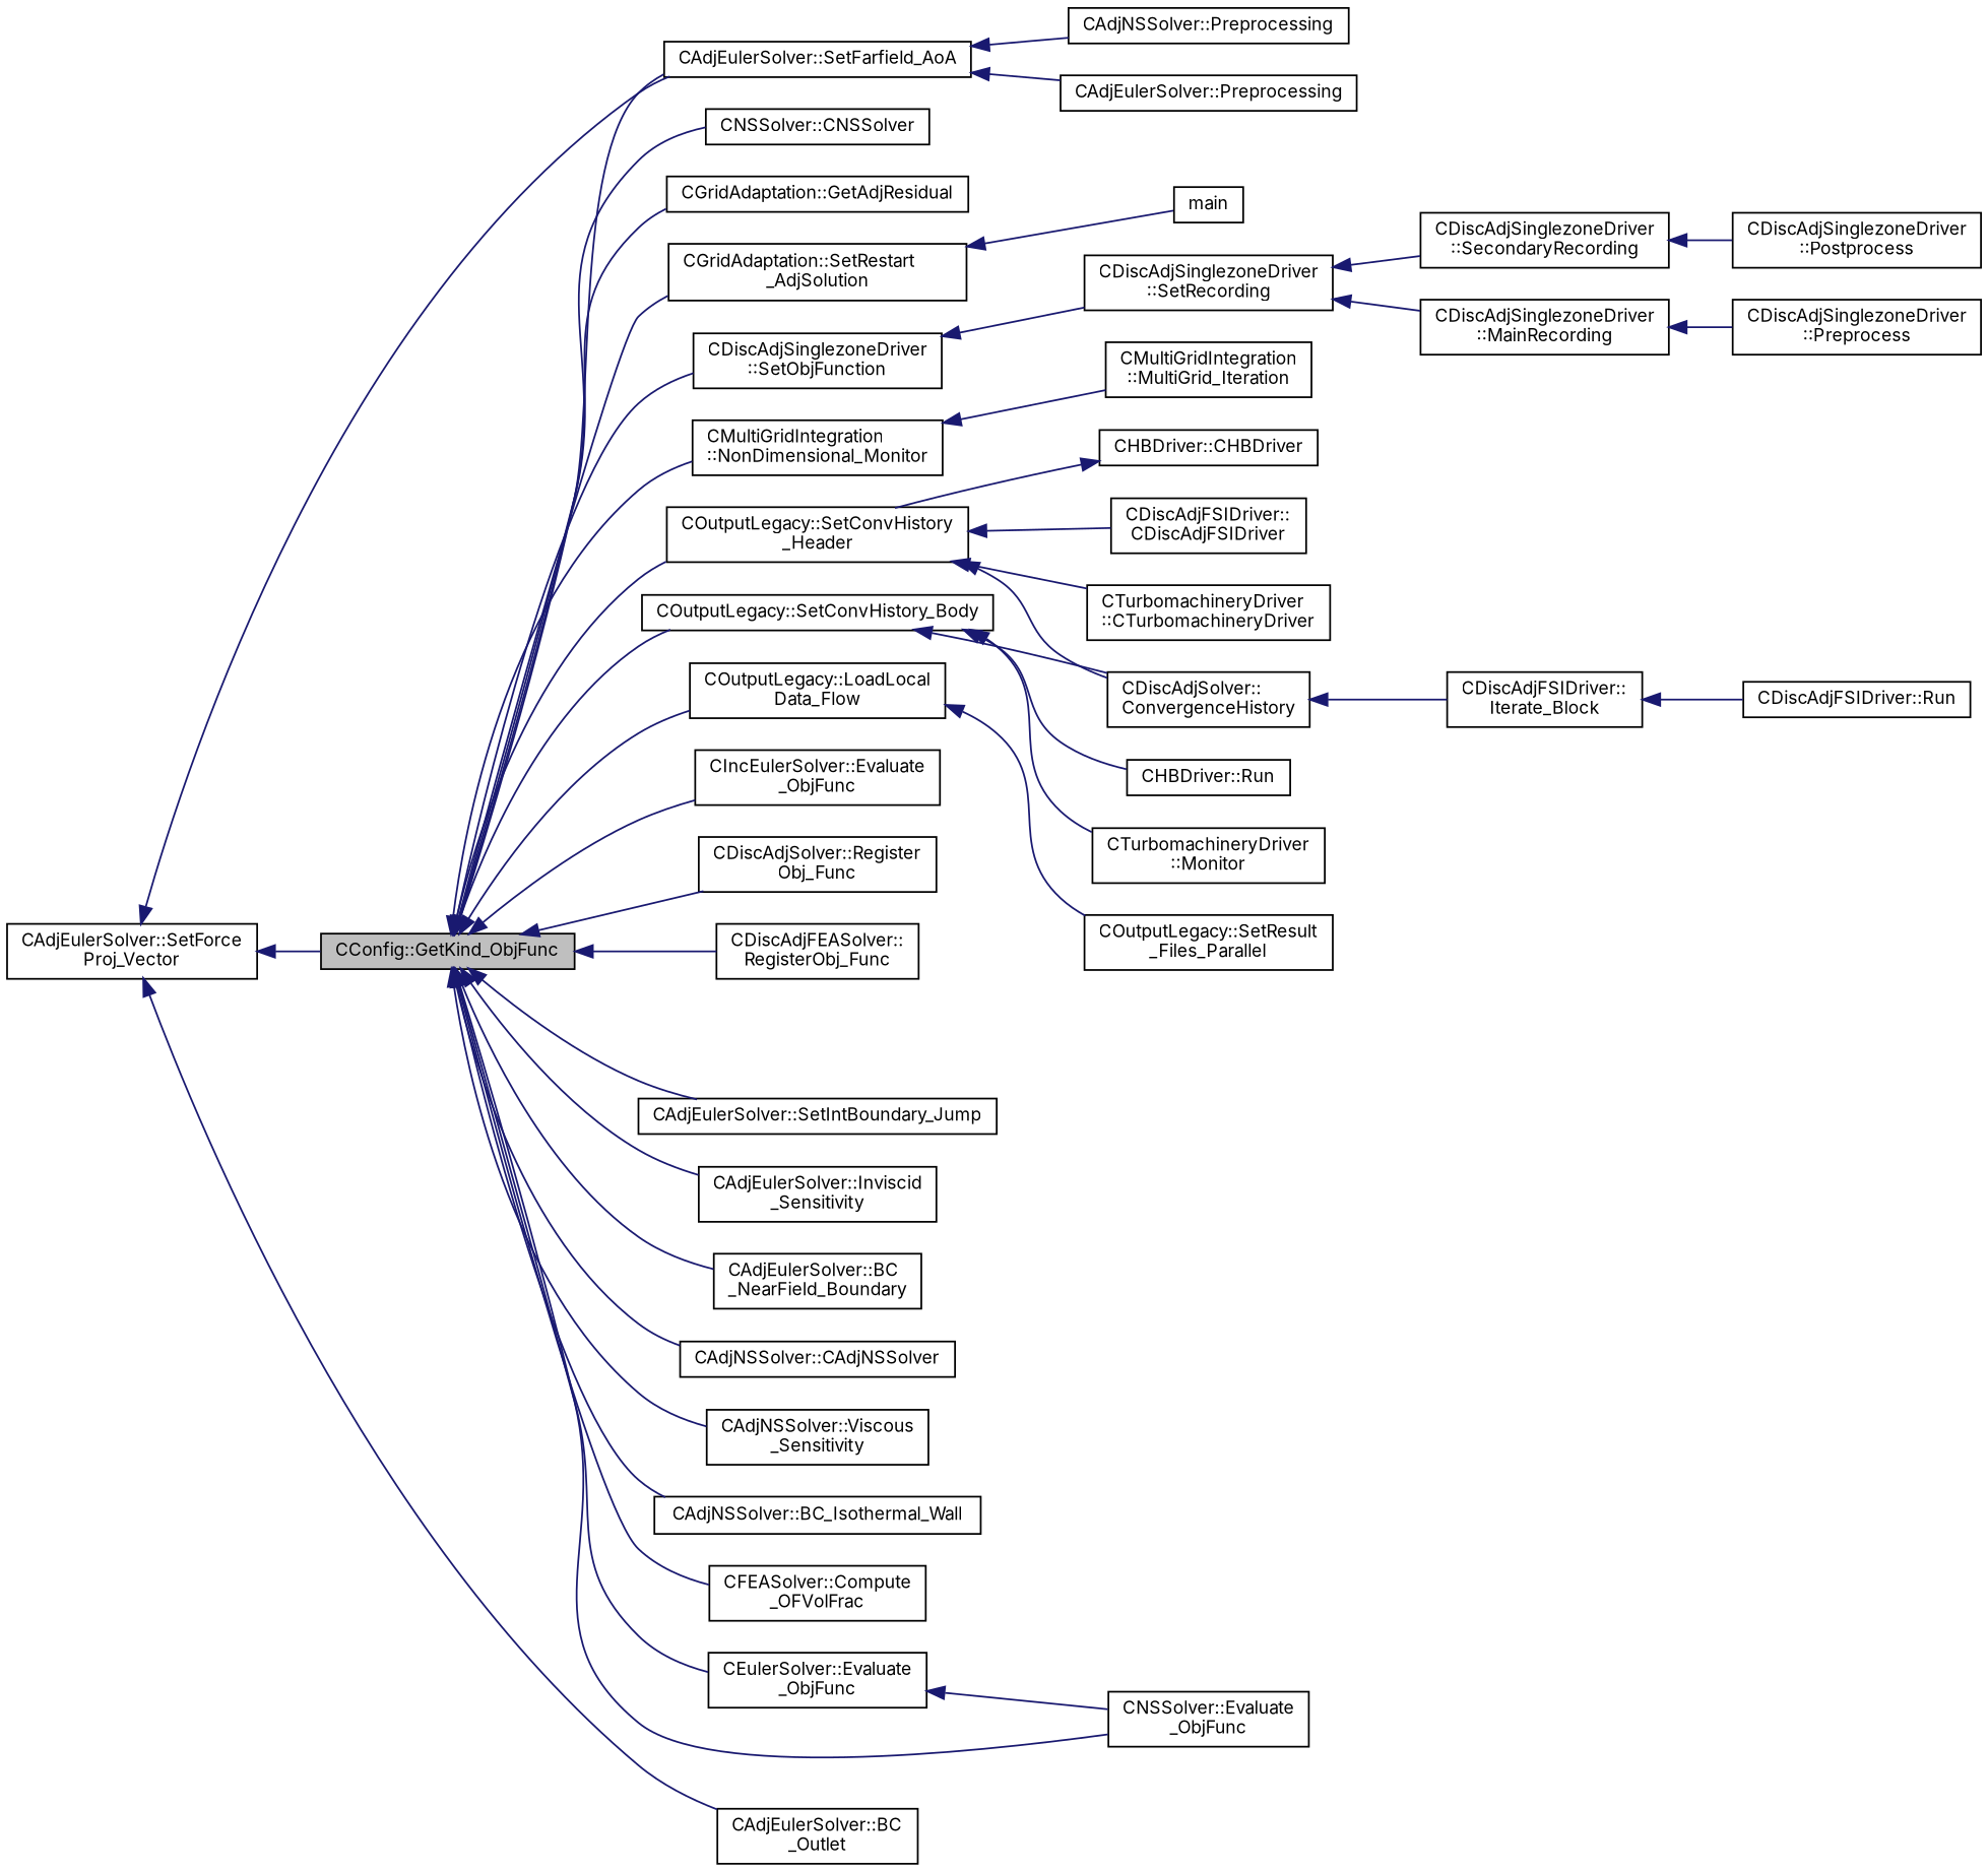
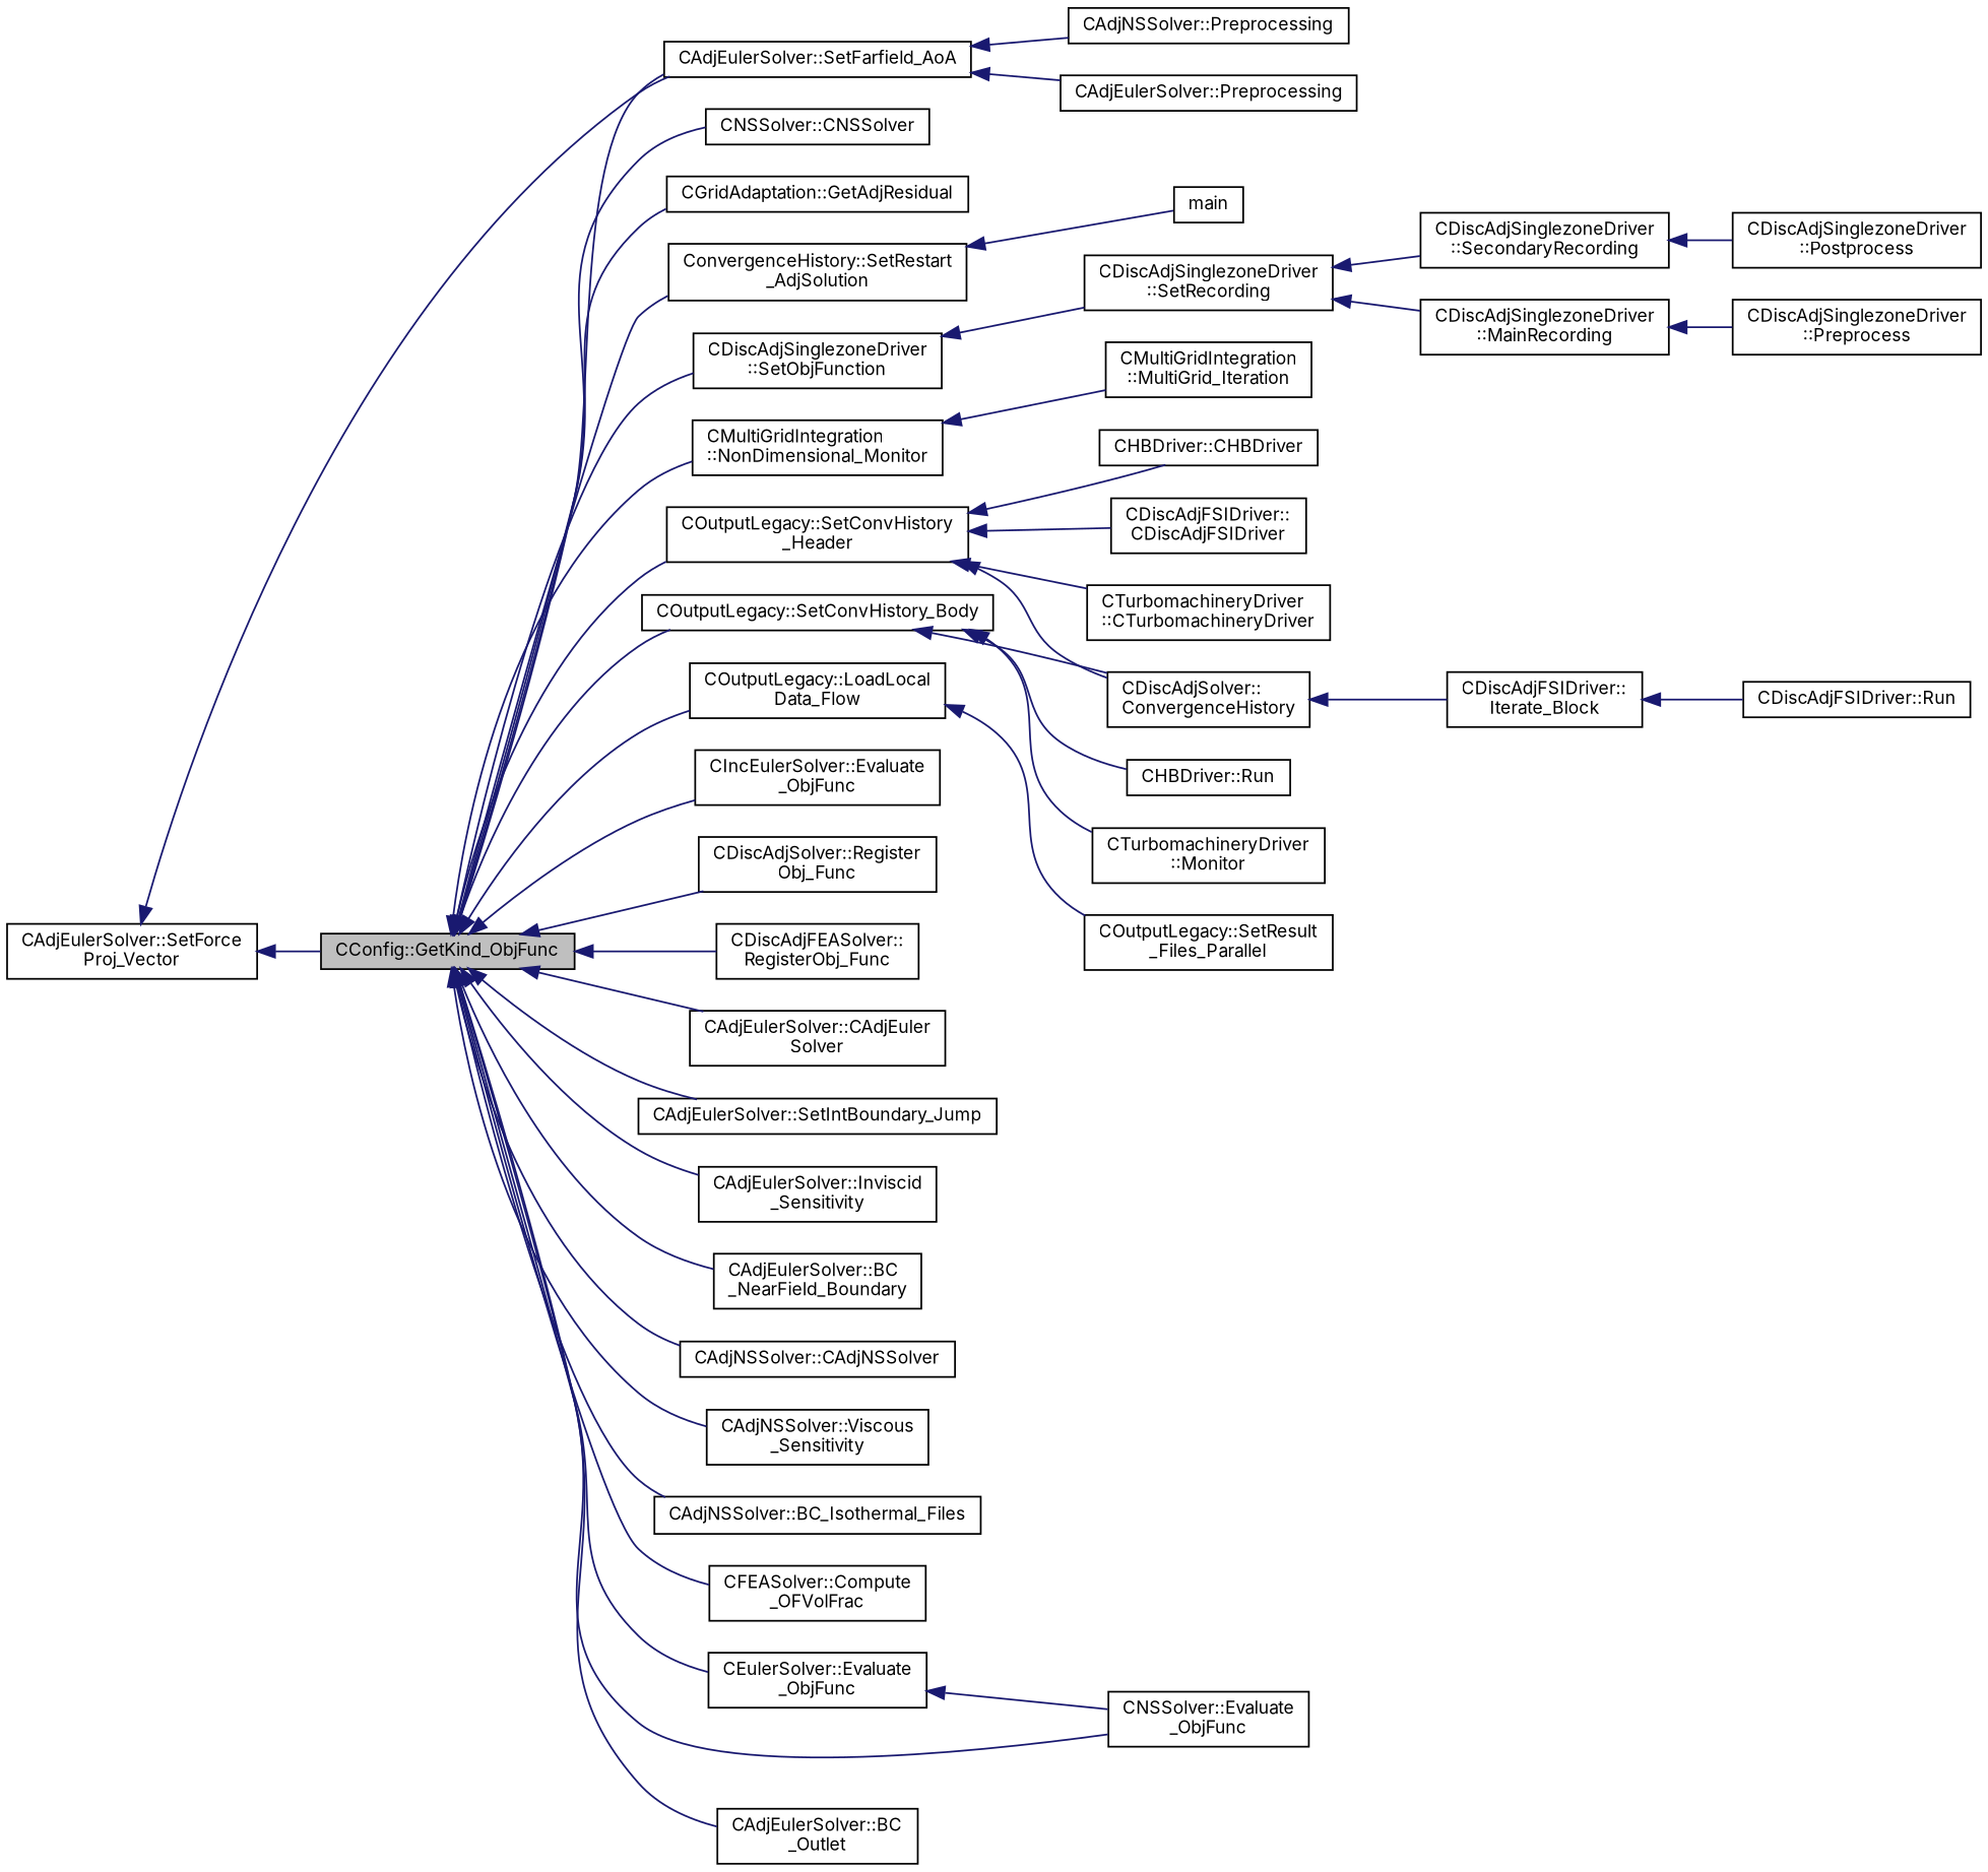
  digraph {
    fontname=Inter
    rankdir=LR
    node [color=black fillcolor=white fontname=Inter fontsize=10 shape=record style=filled]
    edge [color=midnightblue dir=back fontname=Inter fontsize=10 labelfontname=Helvetica labelfontsize=10 style=solid]
    n1 [fillcolor=grey75 fontcolor=black height=0.2 label="CConfig::GetKind_ObjFunc" width=0.4]
    n2 [height=0.2 label="CGridAdaptation::GetAdjResidual" width=0.4]
-   n3 [height=0.2 label="CGridAdaptation::SetRestart\l_AdjSolution" width=0.4]
+   n3 [height=0.2 label="ConvergenceHistory::SetRestart\l_AdjSolution" width=0.4]
    n4 [height=0.2 label="CDiscAdjSinglezoneDriver\l::SetObjFunction" width=0.4]
    n5 [height=0.2 label="CMultiGridIntegration\l::NonDimensional_Monitor" width=0.4]
    n6 [height=0.2 label="COutputLegacy::SetConvHistory\l_Header" width=0.4]
    n7 [height=0.2 label="COutputLegacy::SetConvHistory_Body" width=0.4]
    n8 [height=0.2 label="COutputLegacy::LoadLocal\lData_Flow" width=0.4]
    n9 [height=0.2 label="CDiscAdjSolver::Register\lObj_Func" width=0.4]
    n10 [height=0.2 label="CDiscAdjFEASolver::\lRegisterObj_Func" width=0.4]
+   n11 [height=0.2 label="CAdjEulerSolver::CAdjEuler\lSolver" width=0.4]
    n12 [height=0.2 label="CAdjEulerSolver::SetFarfield_AoA" width=0.4]
    n13 [height=0.2 label="CAdjEulerSolver::SetIntBoundary_Jump" width=0.4]
    n14 [height=0.2 label="CAdjEulerSolver::Inviscid\l_Sensitivity" width=0.4]
    n15 [height=0.2 label="CAdjEulerSolver::BC\l_NearField_Boundary" width=0.4]
    n16 [height=0.2 label="CAdjEulerSolver::BC\l_Outlet" width=0.4]
    n17 [height=0.2 label="CAdjNSSolver::CAdjNSSolver" width=0.4]
    n18 [height=0.2 label="CAdjNSSolver::Viscous\l_Sensitivity" width=0.4]
-   n19 [height=0.2 label="CAdjNSSolver::BC_Isothermal_Wall" width=0.4]
+   n19 [height=0.2 label="CAdjNSSolver::BC_Isothermal_Files" width=0.4]
    n20 [height=0.2 label="CFEASolver::Compute\l_OFVolFrac" width=0.4]
    n21 [height=0.2 label="CEulerSolver::Evaluate\l_ObjFunc" width=0.4]
    n22 [height=0.2 label="CNSSolver::Evaluate\l_ObjFunc" width=0.4]
    n23 [height=0.2 label="CNSSolver::CNSSolver" width=0.4]
    n24 [height=0.2 label="CIncEulerSolver::Evaluate\l_ObjFunc" width=0.4]
    n25 [height=0.2 label=main width=0.4]
    n26 [height=0.2 label="CDiscAdjSinglezoneDriver\l::SetRecording" width=0.4]
    n27 [height=0.2 label="CMultiGridIntegration\l::MultiGrid_Iteration" width=0.4]
    n28 [height=0.2 label="CTurbomachineryDriver\l::CTurbomachineryDriver" width=0.4]
    n29 [height=0.2 label="CHBDriver::CHBDriver" width=0.4]
    n30 [height=0.2 label="CDiscAdjFSIDriver::\lCDiscAdjFSIDriver" width=0.4]
    n31 [height=0.2 label="CDiscAdjSolver::\lConvergenceHistory" width=0.4]
    n32 [height=0.2 label="CTurbomachineryDriver\l::Monitor" width=0.4]
    n33 [height=0.2 label="CHBDriver::Run" width=0.4]
    n34 [height=0.2 label="COutputLegacy::SetResult\l_Files_Parallel" width=0.4]
    n35 [height=0.2 label="CAdjEulerSolver::SetForce\lProj_Vector" width=0.4]
    n36 [height=0.2 label="CAdjEulerSolver::Preprocessing" width=0.4]
    n37 [height=0.2 label="CAdjNSSolver::Preprocessing" width=0.4]
    n38 [height=0.2 label="CDiscAdjSinglezoneDriver\l::MainRecording" width=0.4]
    n39 [height=0.2 label="CDiscAdjSinglezoneDriver\l::SecondaryRecording" width=0.4]
    n40 [height=0.2 label="CDiscAdjSinglezoneDriver\l::Preprocess" width=0.4]
    n41 [height=0.2 label="CDiscAdjSinglezoneDriver\l::Postprocess" width=0.4]
    n42 [height=0.2 label="CDiscAdjFSIDriver::\lIterate_Block" width=0.4]
    n43 [height=0.2 label="CDiscAdjFSIDriver::Run" width=0.4]
    n1 -> n2
    n1 -> n3
    n1 -> n4
    n1 -> n5
    n1 -> n6
    n1 -> n7
    n1 -> n8
    n1 -> n9
    n1 -> n10
+   n1 -> n11
    n1 -> n12
    n1 -> n13
    n1 -> n14
    n1 -> n15
-   n35 -> n16
+   n1 -> n16
    n1 -> n17
    n1 -> n18
    n1 -> n19
    n1 -> n20
    n1 -> n21
    n1 -> n22
    n1 -> n23
    n1 -> n24
    n3 -> n25
    n4 -> n26
    n5 -> n27
    n6 -> n28
-   n29 -> n6
+   n6 -> n29
    n6 -> n30
    n6 -> n31
    n7 -> n31
    n7 -> n32
    n7 -> n33
    n8 -> n34
    n12 -> n36
    n12 -> n37
    n21 -> n22
    n26 -> n38
    n26 -> n39
    n31 -> n42
    n35 -> n1
    n35 -> n12
    n38 -> n40
    n39 -> n41
    n42 -> n43
  }
